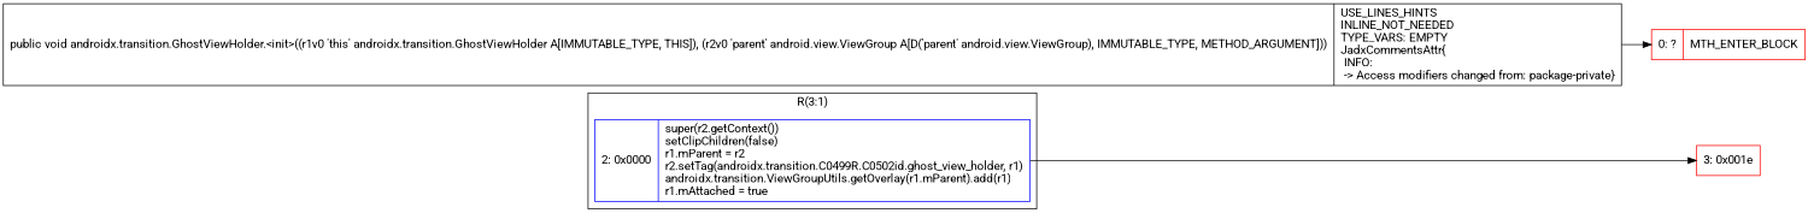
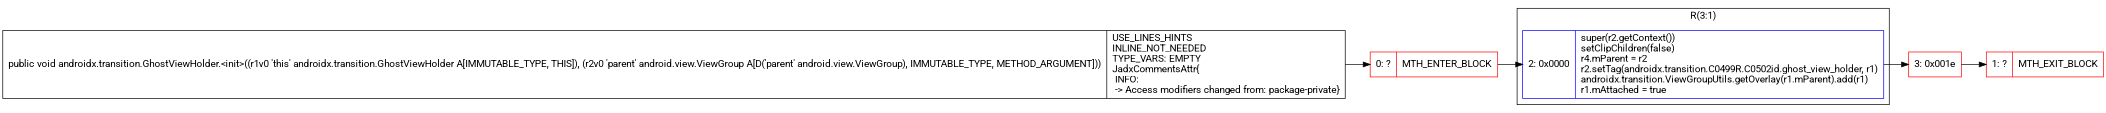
  digraph {
    fontname=Roboto
    rankdir=LR
    node [color=red fontname=Roboto shape=record]
    edge [fontname=Roboto]
-   n1 [color=blue label="{2\:\ 0x0000|super(r2.getContext())\lsetClipChildren(false)\lr1.mParent = r2\lr2.setTag(androidx.transition.C0499R.C0502id.ghost_view_holder, r1)\landroidx.transition.ViewGroupUtils.getOverlay(r1.mParent).add(r1)\lr1.mAttached = true\l}"]
+   n1 [color=blue label="{2\:\ 0x0000|super(r2.getContext())\lsetClipChildren(false)\lr4.mParent = r2\lr2.setTag(androidx.transition.C0499R.C0502id.ghost_view_holder, r1)\landroidx.transition.ViewGroupUtils.getOverlay(r1.mParent).add(r1)\lr1.mAttached = true\l}"]
    n2 [label="{3\:\ 0x001e}"]
+   n3 [label="{1\:\ ?|MTH_EXIT_BLOCK\l}"]
    n4 [label="{0\:\ ?|MTH_ENTER_BLOCK\l}"]
    n5 [label="{public void androidx.transition.GhostViewHolder.\<init\>((r1v0 'this' androidx.transition.GhostViewHolder A[IMMUTABLE_TYPE, THIS]), (r2v0 'parent' android.view.ViewGroup A[D('parent' android.view.ViewGroup), IMMUTABLE_TYPE, METHOD_ARGUMENT]))  | USE_LINES_HINTS\lINLINE_NOT_NEEDED\lTYPE_VARS: EMPTY\lJadxCommentsAttr\{\l INFO: \l \-\> Access modifiers changed from: package\-private\}\l}" color=""]
    subgraph cluster_1 {
      label="R(3:1)"
      n1
    }
    n1 -> n2
+   n2 -> n3
+   n4 -> n1
    n5 -> n4
  }
